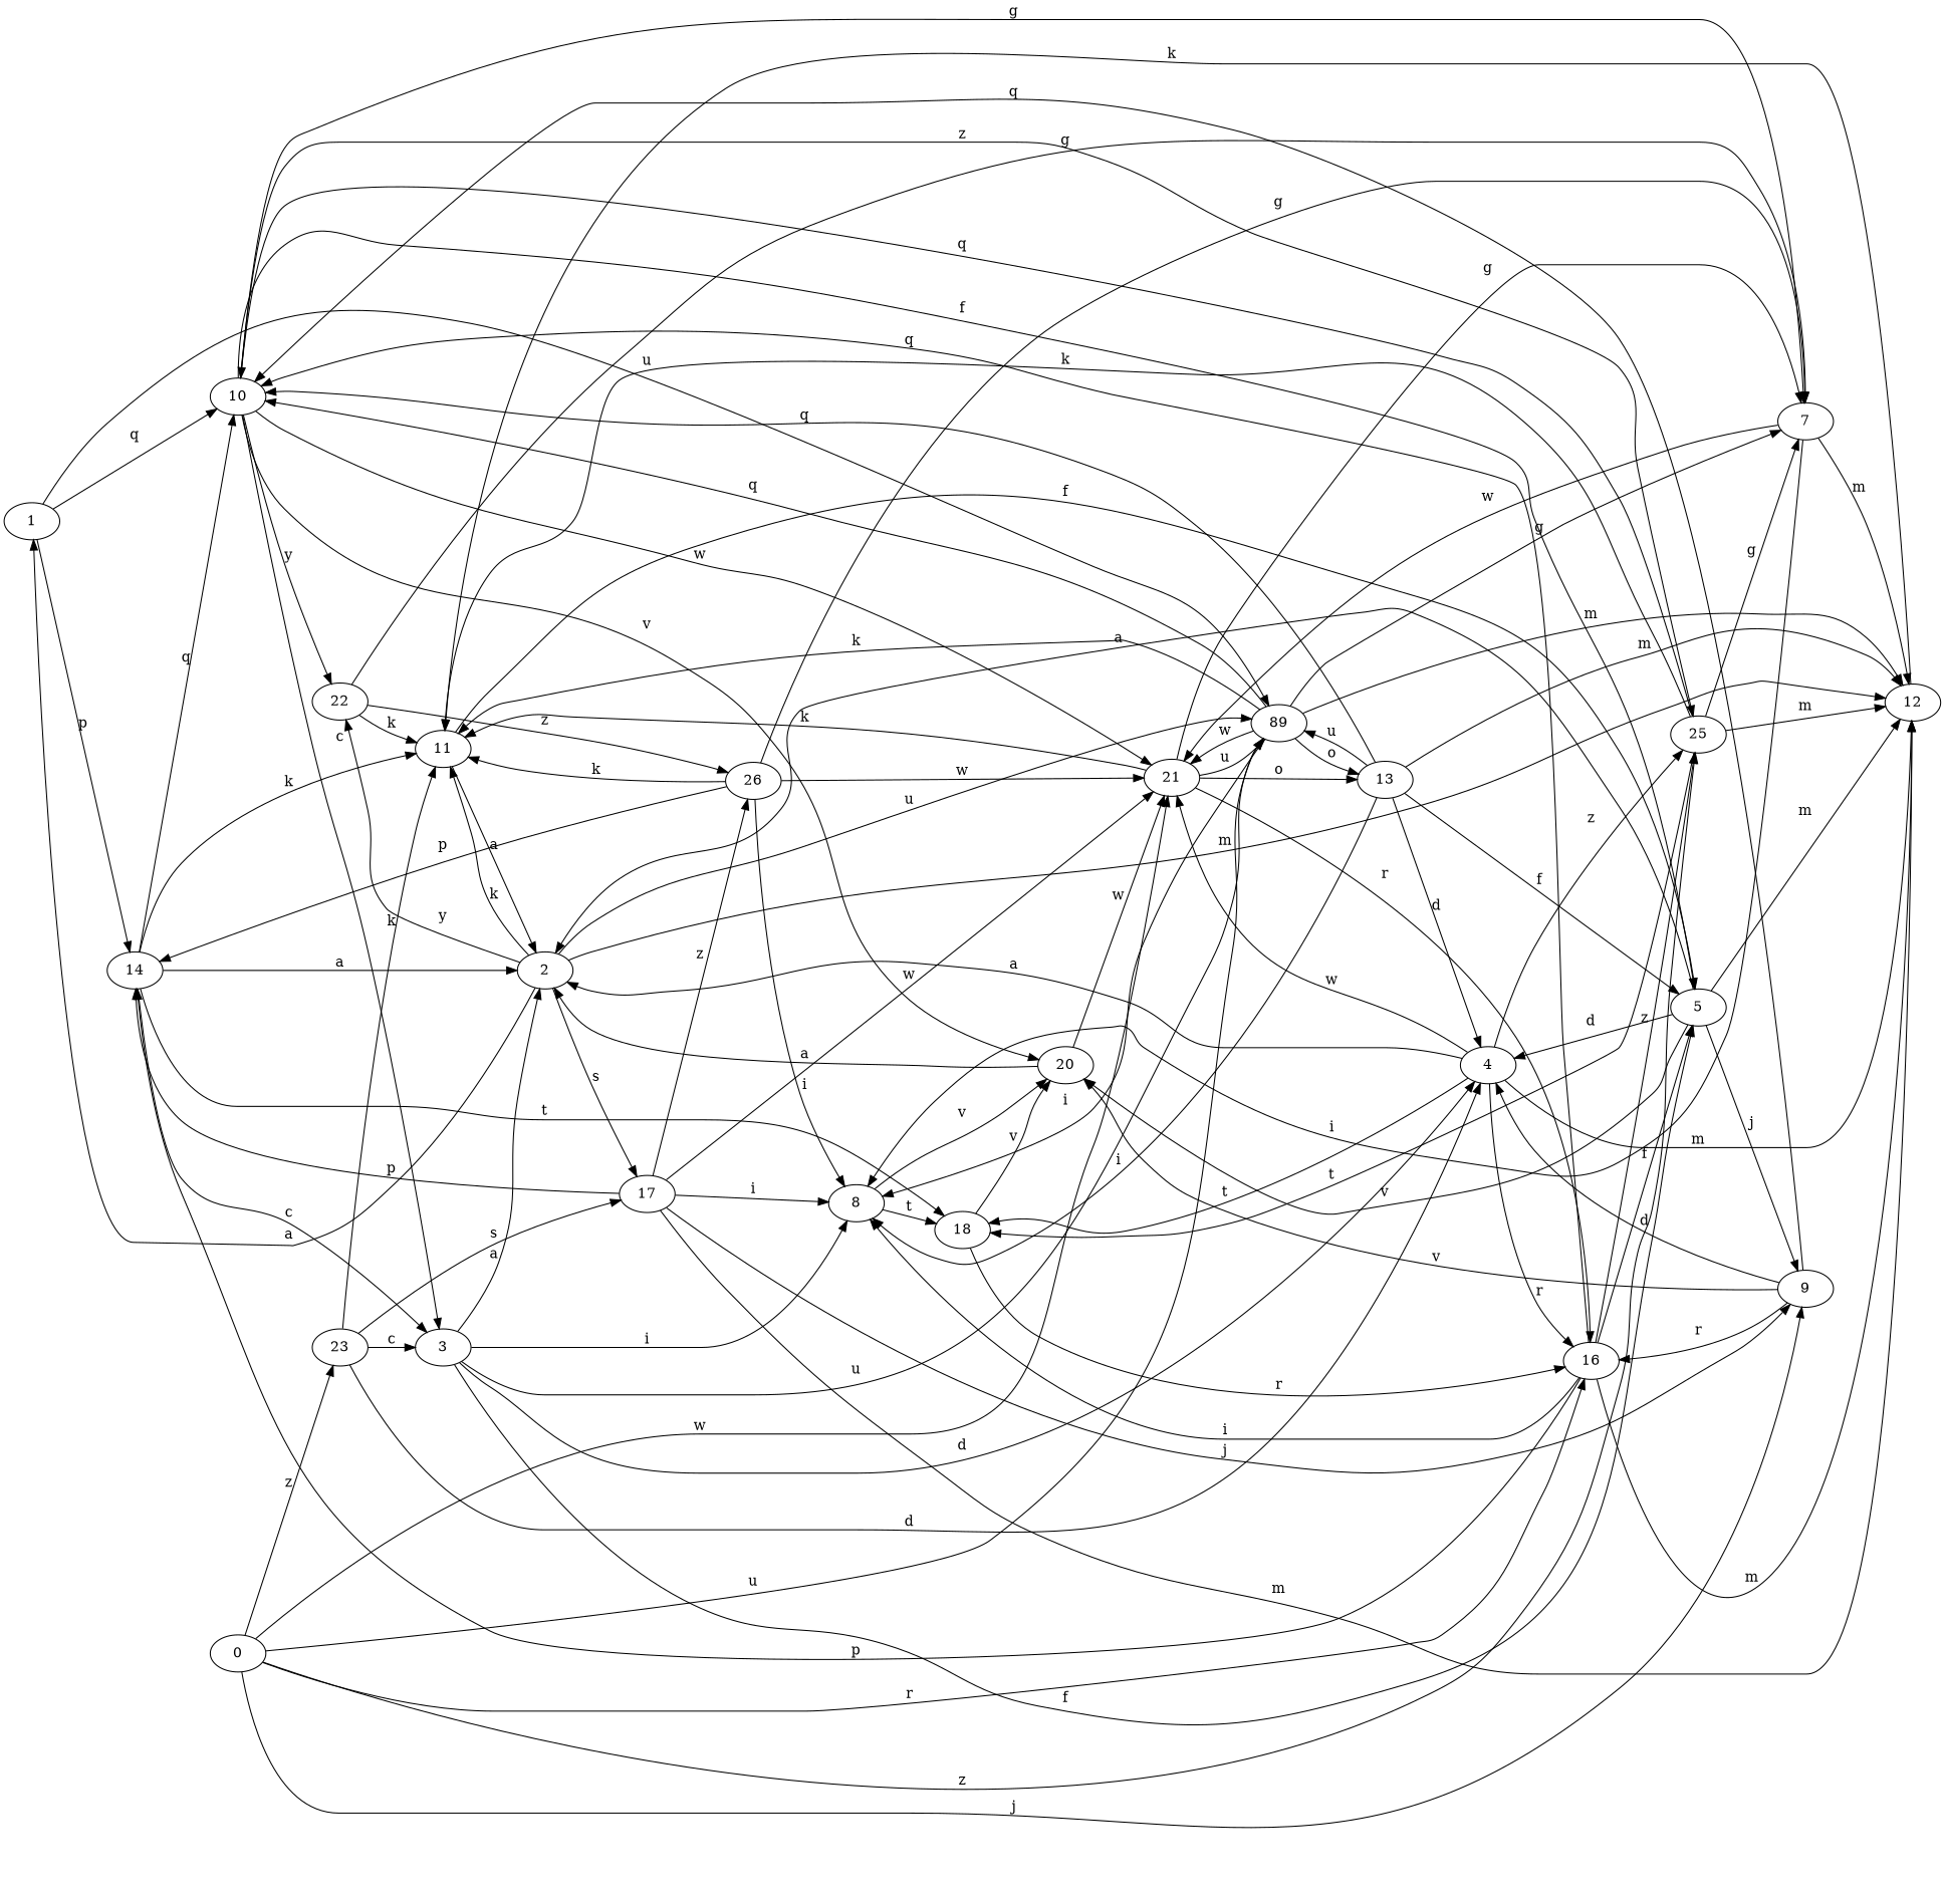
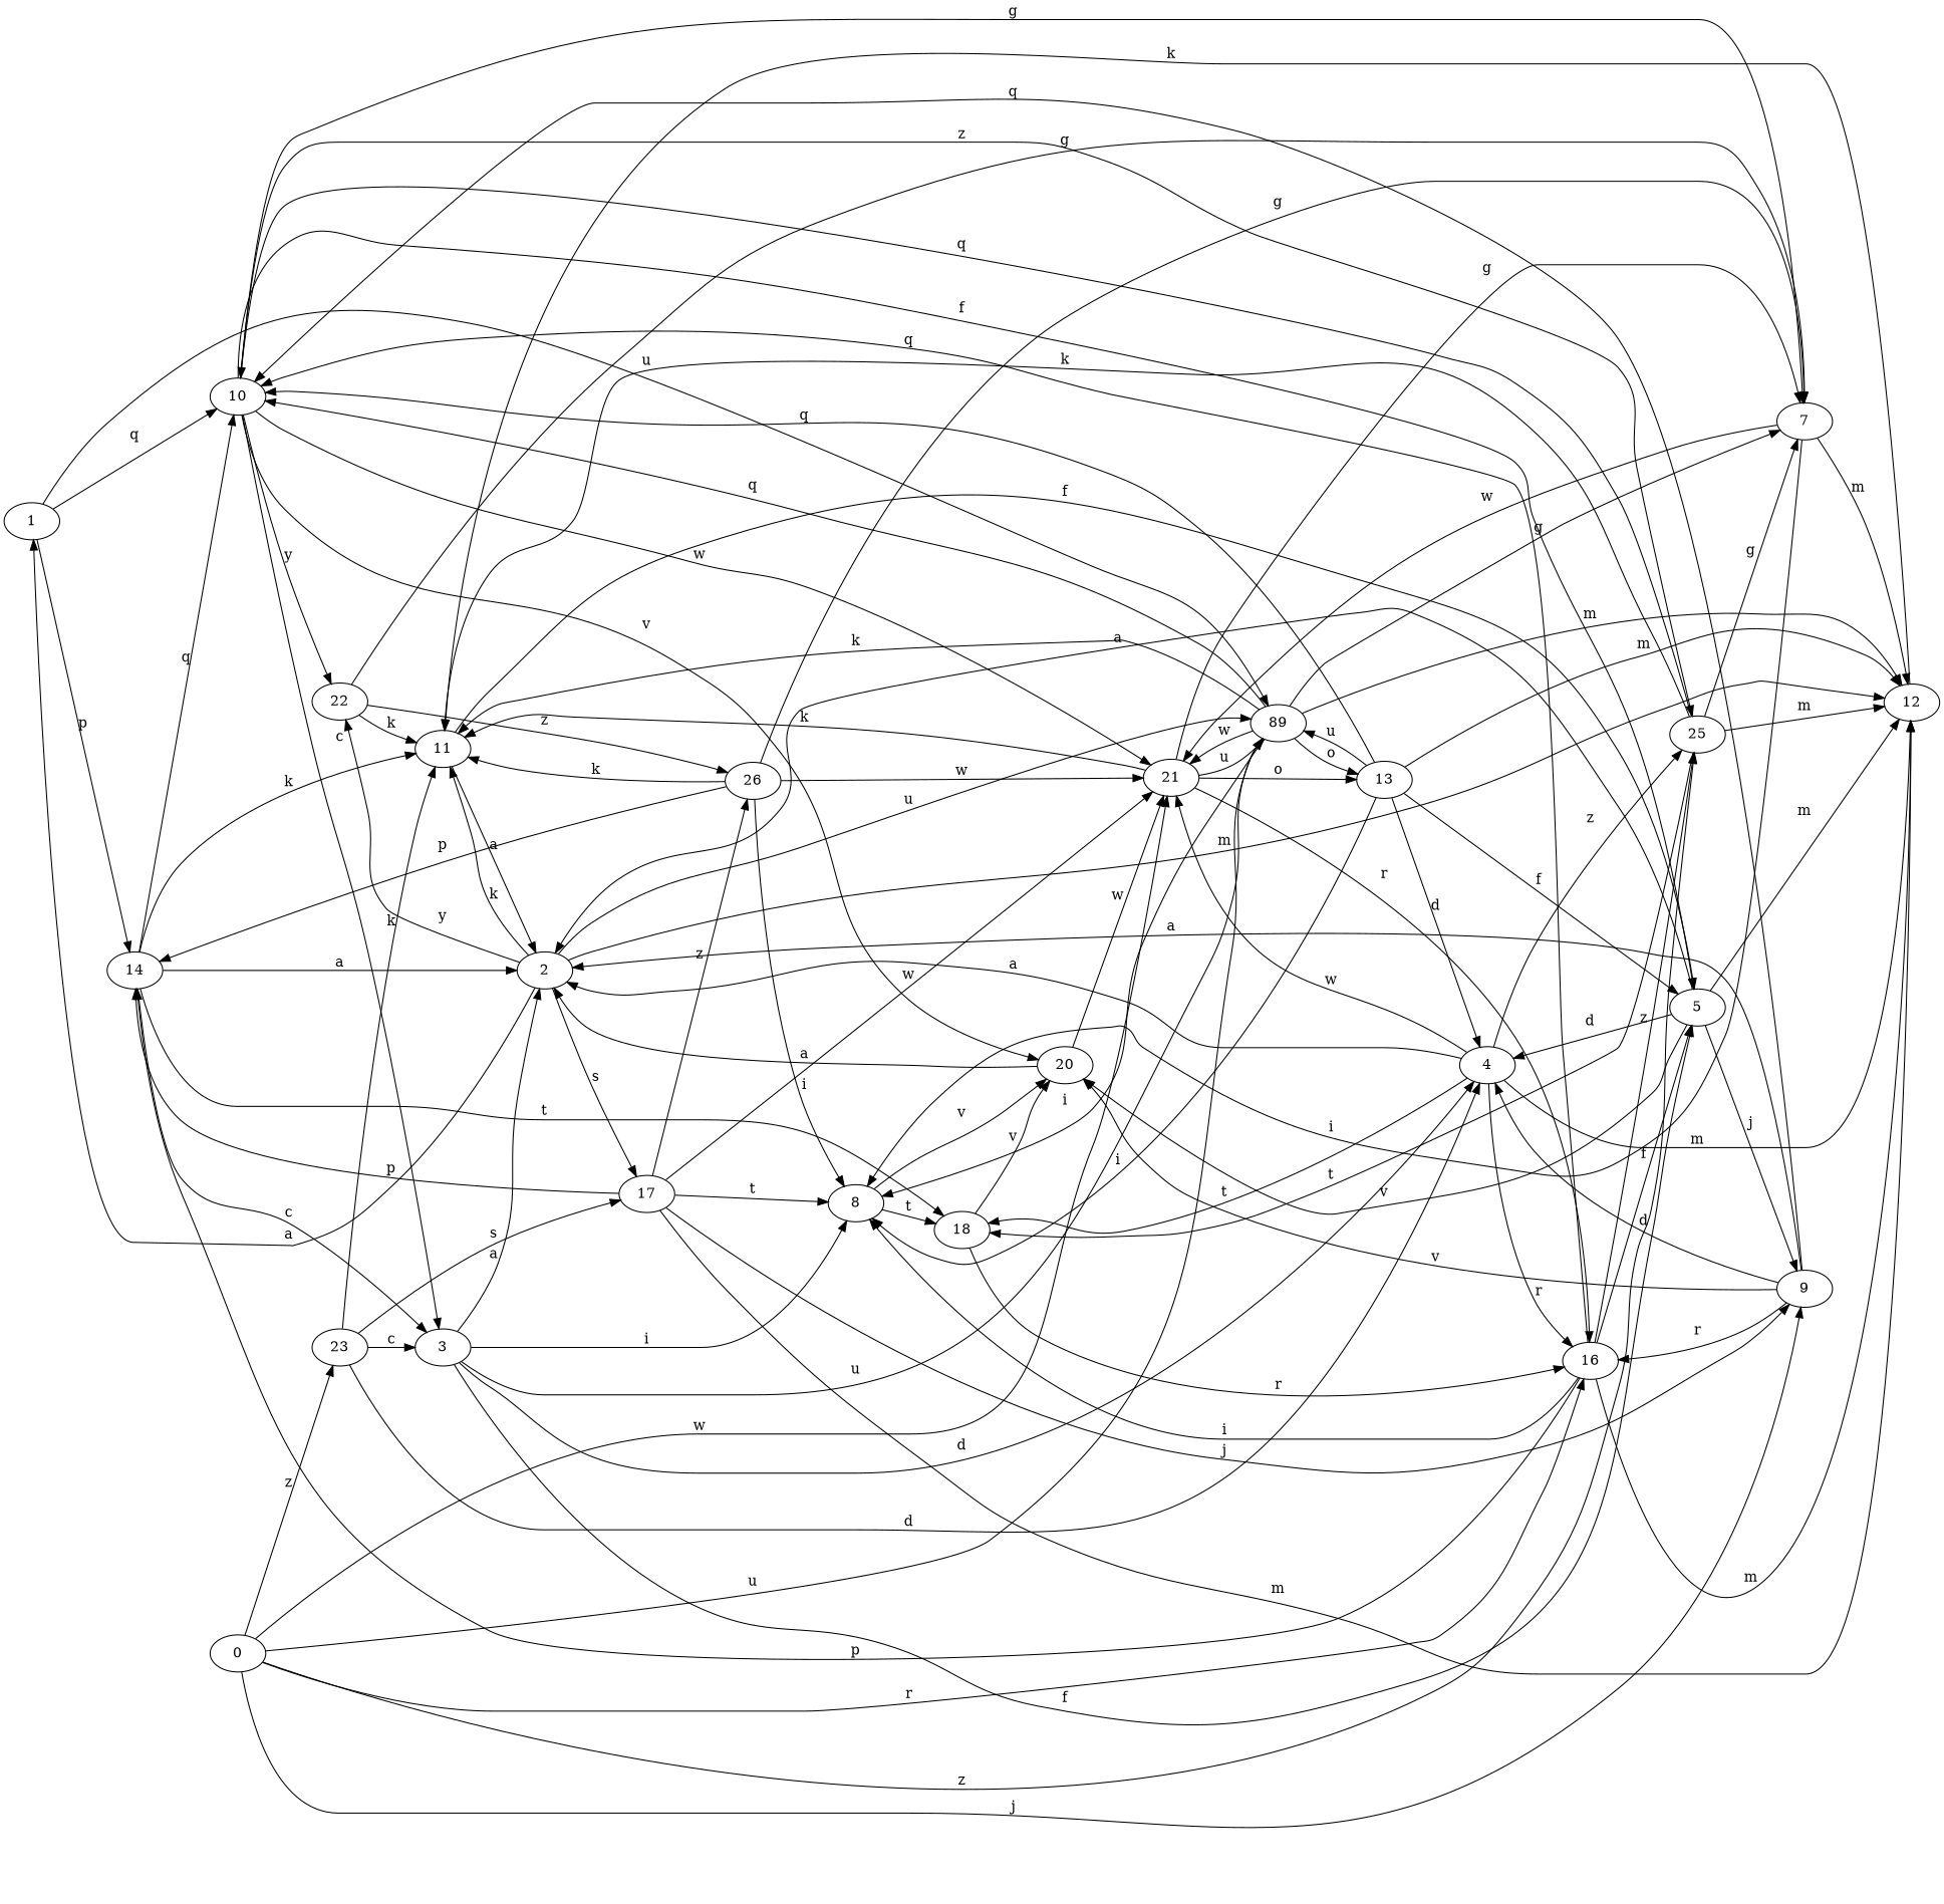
  strict digraph {
    rankdir=LR
    1
    14
    n3 [label=10]
    n4 [label=89]
    2
    11
    12
    17
    22
    3
    18
    5
    21
    25
    20
    7
    8
    13
    9
    26
    4
    16
    0
    23
    1 -> 14 [label=p]
    1 -> n3 [label=q]
    1 -> n4 [label=u]
    14 -> n3 [label=q]
    14 -> 2 [label=a]
    14 -> 11 [label=k]
    14 -> 3 [label=c]
    14 -> 18 [label=t]
    n3 -> 22 [label=y]
    n3 -> 3 [label=c]
    n3 -> 5 [label=f]
    n3 -> 21 [label=w]
    n3 -> 25 [label=z]
    n3 -> 20 [label=v]
    n3 -> 7 [label=g]
    n4 -> n3 [label=q]
    n4 -> 11 [label=k]
    n4 -> 12 [label=m]
    n4 -> 21 [label=w]
    n4 -> 7 [label=g]
    n4 -> 8 [label=i]
    n4 -> 13 [label=o]
    2 -> 1 [label=a]
    2 -> n4 [label=u]
    2 -> 11 [label=k]
    2 -> 12 [label=m]
    2 -> 17 [label=s]
    2 -> 22 [label=y]
    11 -> 2 [label=a]
    11 -> 5 [label=f]
    12 -> 11 [label=k]
    17 -> 14 [label=p]
    17 -> 12 [label=m]
    17 -> 21 [label=w]
-   17 -> 8 [label=i]
+   17 -> 8 [label=t]
    17 -> 9 [label=j]
    17 -> 26 [label=z]
    22 -> 11 [label=k]
    22 -> 7 [label=g]
    22 -> 26 [label=z]
    3 -> n4 [label=u]
    3 -> 2 [label=a]
    3 -> 5 [label=f]
    3 -> 8 [label=i]
    3 -> 4 [label=d]
    18 -> 20 [label=v]
    18 -> 16 [label=r]
    5 -> 2 [label=a]
    5 -> 12 [label=m]
    5 -> 20 [label=v]
    5 -> 9 [label=j]
    5 -> 4 [label=d]
    21 -> n4 [label=u]
    21 -> 11 [label=k]
    21 -> 7 [label=g]
    21 -> 13 [label=o]
    21 -> 16 [label=r]
    25 -> n3 [label=q]
    25 -> 11 [label=k]
    25 -> 12 [label=m]
    25 -> 18 [label=t]
    25 -> 7 [label=g]
    20 -> 2 [label=a]
    20 -> 21 [label=w]
    7 -> 12 [label=m]
    7 -> 21 [label=w]
    7 -> 8 [label=i]
    8 -> 18 [label=t]
    8 -> 20 [label=v]
    13 -> n3 [label=q]
    13 -> n4 [label=u]
    13 -> 12 [label=m]
    13 -> 5 [label=f]
    13 -> 8 [label=i]
    13 -> 4 [label=d]
    9 -> n3 [label=q]
+   9 -> 2 [label=a]
    9 -> 20 [label=v]
    9 -> 4 [label=d]
    9 -> 16 [label=r]
    26 -> 14 [label=p]
    26 -> 11 [label=k]
    26 -> 21 [label=w]
    26 -> 7 [label=g]
    26 -> 8 [label=i]
    4 -> 2 [label=a]
    4 -> 12 [label=m]
    4 -> 18 [label=t]
    4 -> 21 [label=w]
    4 -> 25 [label=z]
    4 -> 16 [label=r]
    16 -> 14 [label=p]
    16 -> n3 [label=q]
    16 -> 12 [label=m]
    16 -> 5 [label=f]
    16 -> 25 [label=z]
    16 -> 8 [label=i]
    0 -> n4 [label=u]
    0 -> 21 [label=w]
    0 -> 25 [label=z]
    0 -> 9 [label=j]
    0 -> 16 [label=r]
    0 -> 23 [label=z]
    23 -> 11 [label=k]
    23 -> 17 [label=s]
    23 -> 3 [label=c]
    23 -> 4 [label=d]
  }
